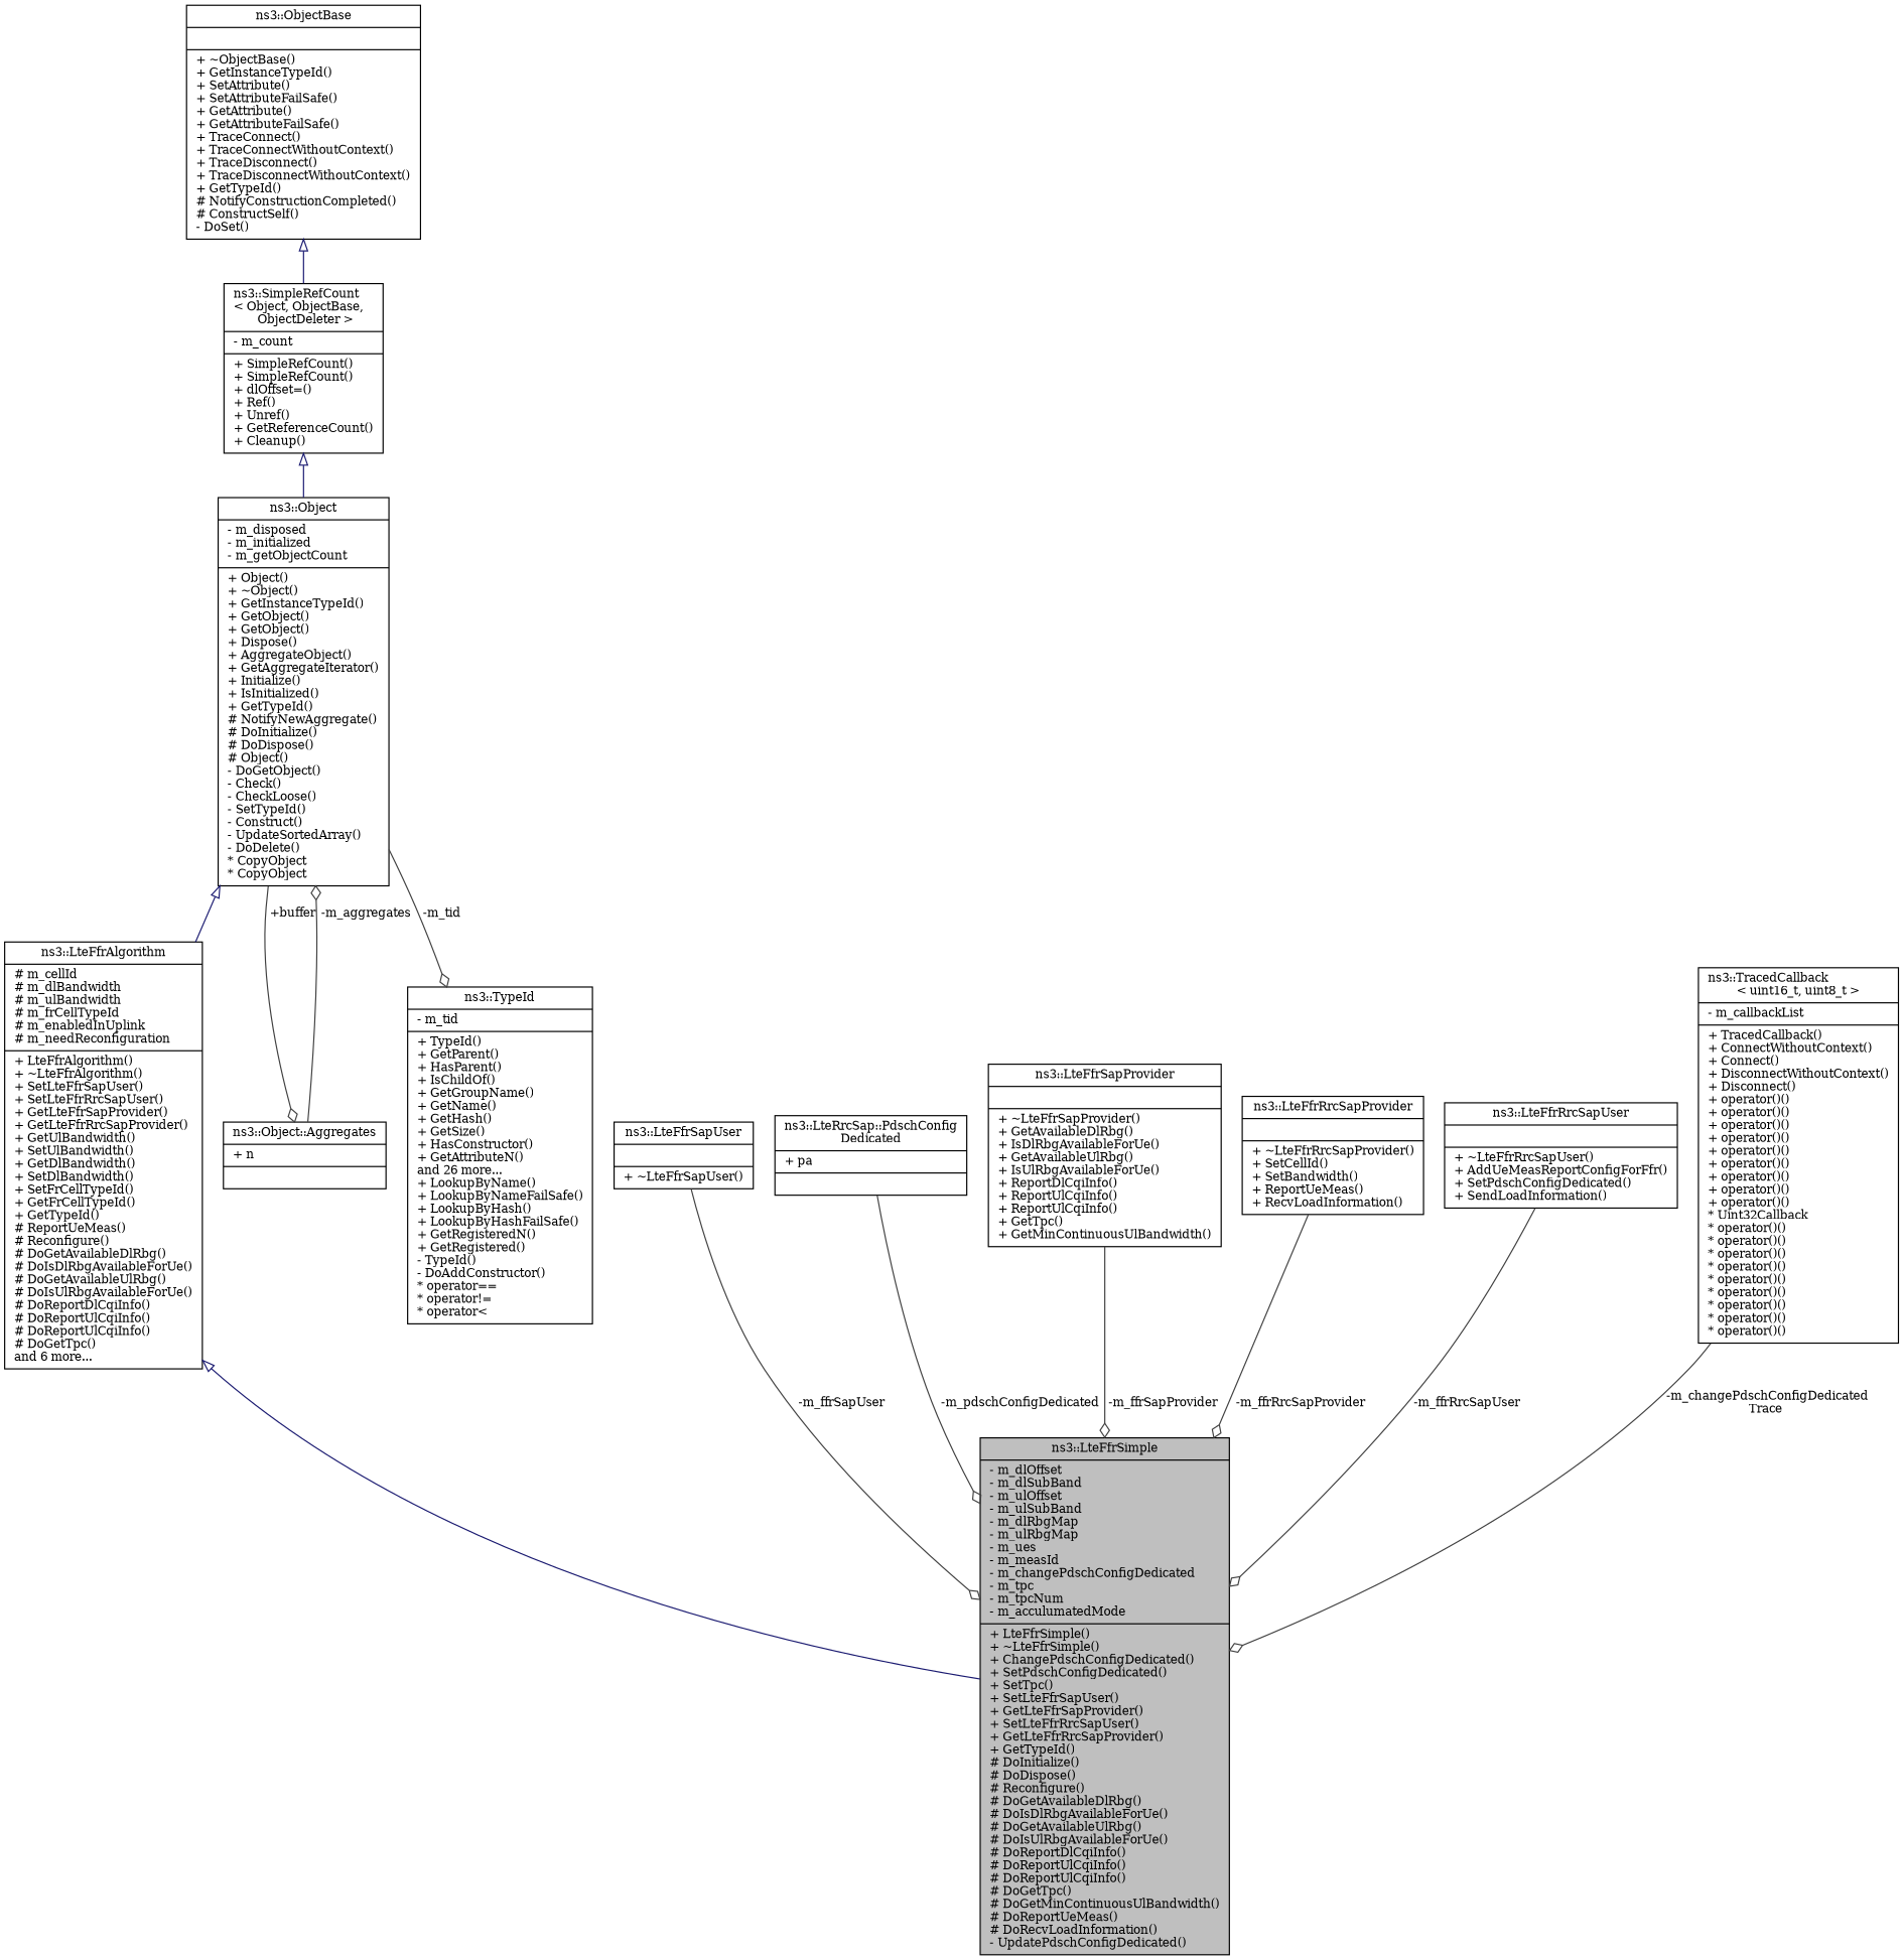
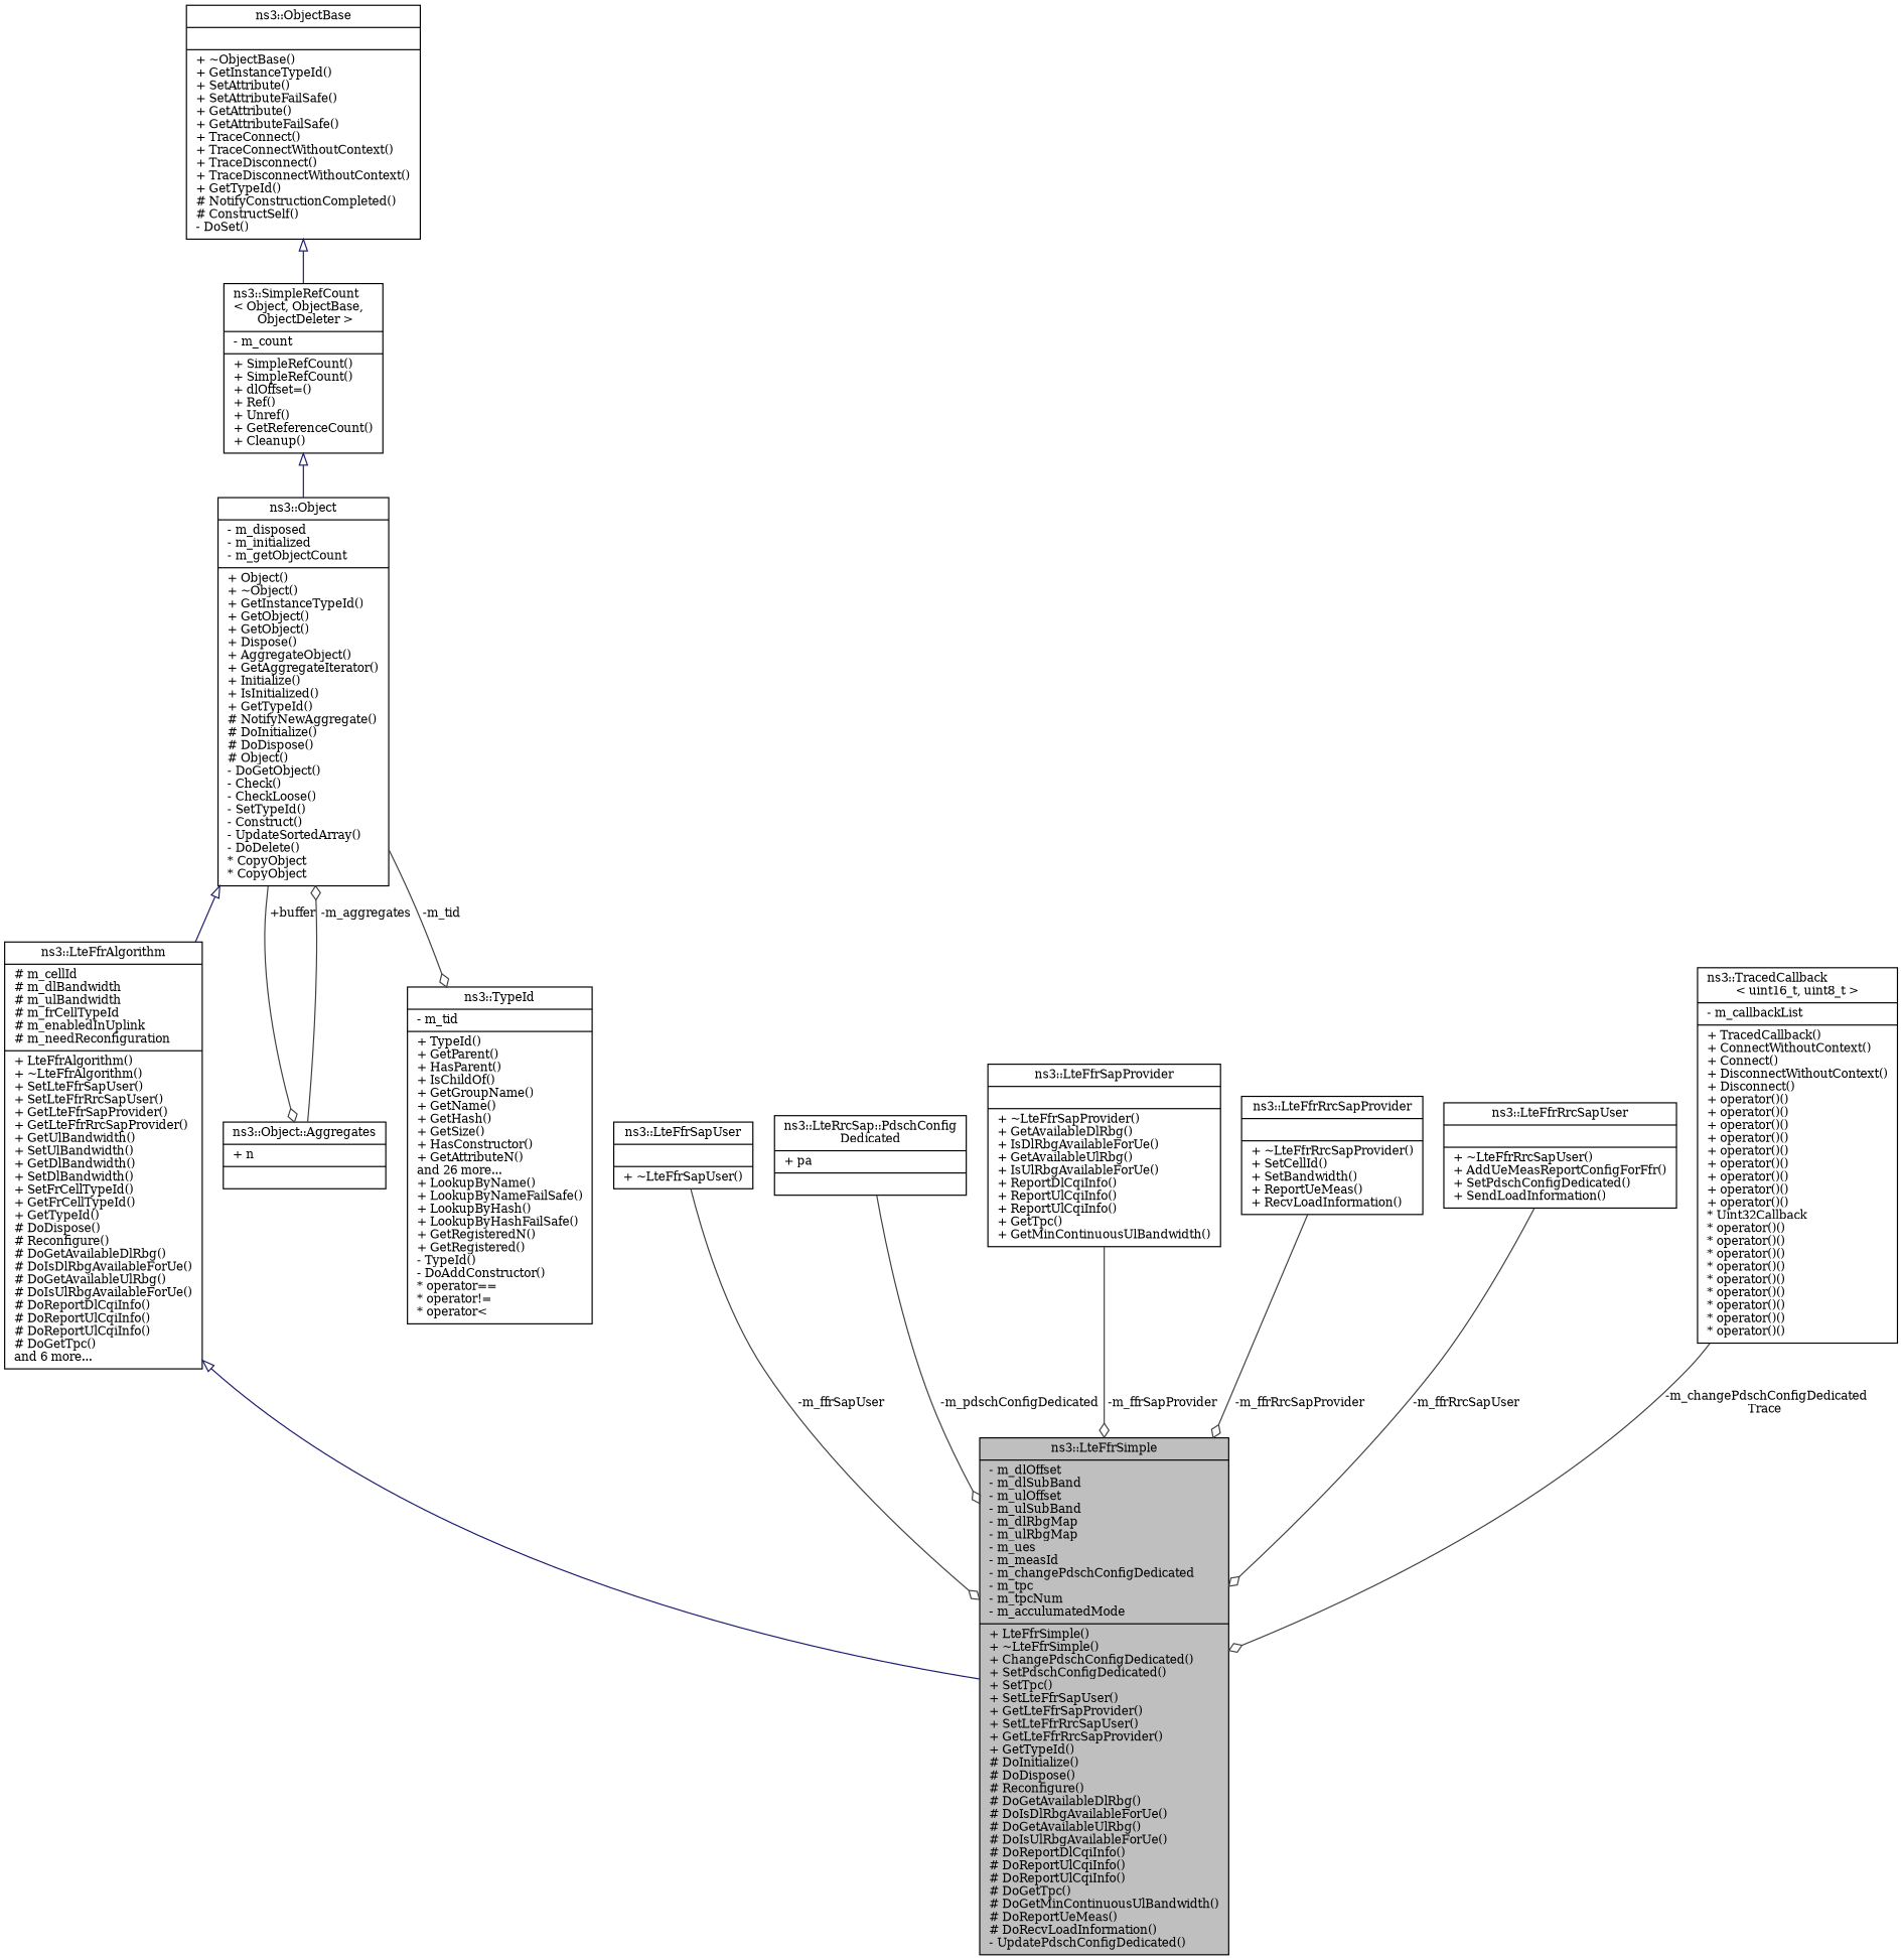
  digraph {
    fontname="DejaVu Serif"
    node [color=black fillcolor=white fontname="DejaVu Serif" fontsize=10 shape=record style=filled]
    edge [color=grey25 fontname="DejaVu Serif" fontsize=10 labelfontname=Helvetica labelfontsize=10 style=solid arrowhead=odiamond]
    n1 [fillcolor=grey75 fontcolor=black height=0.2 label="{ns3::LteFfrSimple\n|- m_dlOffset\l- m_dlSubBand\l- m_ulOffset\l- m_ulSubBand\l- m_dlRbgMap\l- m_ulRbgMap\l- m_ues\l- m_measId\l- m_changePdschConfigDedicated\l- m_tpc\l- m_tpcNum\l- m_acculumatedMode\l|+ LteFfrSimple()\l+ ~LteFfrSimple()\l+ ChangePdschConfigDedicated()\l+ SetPdschConfigDedicated()\l+ SetTpc()\l+ SetLteFfrSapUser()\l+ GetLteFfrSapProvider()\l+ SetLteFfrRrcSapUser()\l+ GetLteFfrRrcSapProvider()\l+ GetTypeId()\l# DoInitialize()\l# DoDispose()\l# Reconfigure()\l# DoGetAvailableDlRbg()\l# DoIsDlRbgAvailableForUe()\l# DoGetAvailableUlRbg()\l# DoIsUlRbgAvailableForUe()\l# DoReportDlCqiInfo()\l# DoReportUlCqiInfo()\l# DoReportUlCqiInfo()\l# DoGetTpc()\l# DoGetMinContinuousUlBandwidth()\l# DoReportUeMeas()\l# DoRecvLoadInformation()\l- UpdatePdschConfigDedicated()\l}" width=0.4]
-   n2 [height=0.2 label="{ns3::LteFfrAlgorithm\n|# m_cellId\l# m_dlBandwidth\l# m_ulBandwidth\l# m_frCellTypeId\l# m_enabledInUplink\l# m_needReconfiguration\l|+ LteFfrAlgorithm()\l+ ~LteFfrAlgorithm()\l+ SetLteFfrSapUser()\l+ SetLteFfrRrcSapUser()\l+ GetLteFfrSapProvider()\l+ GetLteFfrRrcSapProvider()\l+ GetUlBandwidth()\l+ SetUlBandwidth()\l+ GetDlBandwidth()\l+ SetDlBandwidth()\l+ SetFrCellTypeId()\l+ GetFrCellTypeId()\l+ GetTypeId()\l# ReportUeMeas()\l# Reconfigure()\l# DoGetAvailableDlRbg()\l# DoIsDlRbgAvailableForUe()\l# DoGetAvailableUlRbg()\l# DoIsUlRbgAvailableForUe()\l# DoReportDlCqiInfo()\l# DoReportUlCqiInfo()\l# DoReportUlCqiInfo()\l# DoGetTpc()\land 6 more...\l}" width=0.4]
+   n2 [height=0.2 label="{ns3::LteFfrAlgorithm\n|# m_cellId\l# m_dlBandwidth\l# m_ulBandwidth\l# m_frCellTypeId\l# m_enabledInUplink\l# m_needReconfiguration\l|+ LteFfrAlgorithm()\l+ ~LteFfrAlgorithm()\l+ SetLteFfrSapUser()\l+ SetLteFfrRrcSapUser()\l+ GetLteFfrSapProvider()\l+ GetLteFfrRrcSapProvider()\l+ GetUlBandwidth()\l+ SetUlBandwidth()\l+ GetDlBandwidth()\l+ SetDlBandwidth()\l+ SetFrCellTypeId()\l+ GetFrCellTypeId()\l+ GetTypeId()\l# DoDispose()\l# Reconfigure()\l# DoGetAvailableDlRbg()\l# DoIsDlRbgAvailableForUe()\l# DoGetAvailableUlRbg()\l# DoIsUlRbgAvailableForUe()\l# DoReportDlCqiInfo()\l# DoReportUlCqiInfo()\l# DoReportUlCqiInfo()\l# DoGetTpc()\land 6 more...\l}" width=0.4]
    n3 [height=0.2 label="{ns3::Object\n|- m_disposed\l- m_initialized\l- m_getObjectCount\l|+ Object()\l+ ~Object()\l+ GetInstanceTypeId()\l+ GetObject()\l+ GetObject()\l+ Dispose()\l+ AggregateObject()\l+ GetAggregateIterator()\l+ Initialize()\l+ IsInitialized()\l+ GetTypeId()\l# NotifyNewAggregate()\l# DoInitialize()\l# DoDispose()\l# Object()\l- DoGetObject()\l- Check()\l- CheckLoose()\l- SetTypeId()\l- Construct()\l- UpdateSortedArray()\l- DoDelete()\l* CopyObject\l* CopyObject\l}" width=0.4]
    n4 [height=0.2 label="{ns3::Object::Aggregates\n|+ n\l|}" width=0.4]
    n5 [height=0.2 label="{ns3::TypeId\n|- m_tid\l|+ TypeId()\l+ GetParent()\l+ HasParent()\l+ IsChildOf()\l+ GetGroupName()\l+ GetName()\l+ GetHash()\l+ GetSize()\l+ HasConstructor()\l+ GetAttributeN()\land 26 more...\l+ LookupByName()\l+ LookupByNameFailSafe()\l+ LookupByHash()\l+ LookupByHashFailSafe()\l+ GetRegisteredN()\l+ GetRegistered()\l- TypeId()\l- DoAddConstructor()\l* operator==\l* operator!=\l* operator\<\l}" width=0.4]
    n6 [height=0.2 label="{ns3::SimpleRefCount\l\< Object, ObjectBase,\l ObjectDeleter \>\n|- m_count\l|+ SimpleRefCount()\l+ SimpleRefCount()\l+ dlOffset=()\l+ Ref()\l+ Unref()\l+ GetReferenceCount()\l+ Cleanup()\l}" width=0.4]
    n7 [height=0.2 label="{ns3::ObjectBase\n||+ ~ObjectBase()\l+ GetInstanceTypeId()\l+ SetAttribute()\l+ SetAttributeFailSafe()\l+ GetAttribute()\l+ GetAttributeFailSafe()\l+ TraceConnect()\l+ TraceConnectWithoutContext()\l+ TraceDisconnect()\l+ TraceDisconnectWithoutContext()\l+ GetTypeId()\l# NotifyConstructionCompleted()\l# ConstructSelf()\l- DoSet()\l}" width=0.4]
    n8 [height=0.2 label="{ns3::LteFfrSapUser\n||+ ~LteFfrSapUser()\l}" width=0.4]
    n9 [height=0.2 label="{ns3::LteRrcSap::PdschConfig\lDedicated\n|+ pa\l|}" width=0.4]
    n10 [height=0.2 label="{ns3::LteFfrSapProvider\n||+ ~LteFfrSapProvider()\l+ GetAvailableDlRbg()\l+ IsDlRbgAvailableForUe()\l+ GetAvailableUlRbg()\l+ IsUlRbgAvailableForUe()\l+ ReportDlCqiInfo()\l+ ReportUlCqiInfo()\l+ ReportUlCqiInfo()\l+ GetTpc()\l+ GetMinContinuousUlBandwidth()\l}" width=0.4]
    n11 [height=0.2 label="{ns3::LteFfrRrcSapProvider\n||+ ~LteFfrRrcSapProvider()\l+ SetCellId()\l+ SetBandwidth()\l+ ReportUeMeas()\l+ RecvLoadInformation()\l}" width=0.4]
    n12 [height=0.2 label="{ns3::LteFfrRrcSapUser\n||+ ~LteFfrRrcSapUser()\l+ AddUeMeasReportConfigForFfr()\l+ SetPdschConfigDedicated()\l+ SendLoadInformation()\l}" width=0.4]
    n13 [height=0.2 label="{ns3::TracedCallback\l\< uint16_t, uint8_t \>\n|- m_callbackList\l|+ TracedCallback()\l+ ConnectWithoutContext()\l+ Connect()\l+ DisconnectWithoutContext()\l+ Disconnect()\l+ operator()()\l+ operator()()\l+ operator()()\l+ operator()()\l+ operator()()\l+ operator()()\l+ operator()()\l+ operator()()\l+ operator()()\l* Uint32Callback\l* operator()()\l* operator()()\l* operator()()\l* operator()()\l* operator()()\l* operator()()\l* operator()()\l* operator()()\l* operator()()\l}" width=0.4]
    n2 -> n1 [arrowtail=onormal color=midnightblue dir=back arrowhead=""]
    n3 -> n2 [arrowtail=onormal color=midnightblue dir=back arrowhead=""]
    n3 -> n4 [label=" +buffer"]
    n3 -> n5 [label=" -m_tid"]
    n4 -> n3 [label=" -m_aggregates"]
    n6 -> n3 [arrowtail=onormal color=midnightblue dir=back arrowhead=""]
    n7 -> n6 [arrowtail=onormal color=midnightblue dir=back arrowhead=""]
    n8 -> n1 [label=" -m_ffrSapUser"]
    n9 -> n1 [label=" -m_pdschConfigDedicated"]
    n10 -> n1 [label=" -m_ffrSapProvider"]
    n11 -> n1 [label=" -m_ffrRrcSapProvider"]
    n12 -> n1 [label=" -m_ffrRrcSapUser"]
    n13 -> n1 [label=" -m_changePdschConfigDedicated\lTrace"]
  }
